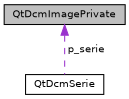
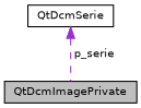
  digraph {
    node [color=black fontname=Helvetica fontsize=10 shape=record style=filled]
    n1 [fillcolor=grey75 fontcolor=black height=0.2 label=QtDcmImagePrivate width=0.4]
    n2 [fillcolor=white height=0.2 label=QtDcmSerie width=0.4]
-   n1 -> n2 [color=darkorchid3 dir=back fontname=Helvetica fontsize=10 label=" p_serie" labelfontname=Helvetica labelfontsize=10 style=dashed]
+   n2 -> n1 [color=darkorchid3 dir=back fontname=Helvetica fontsize=10 label=" p_serie" labelfontname=Helvetica labelfontsize=10 style=dashed]
  }
